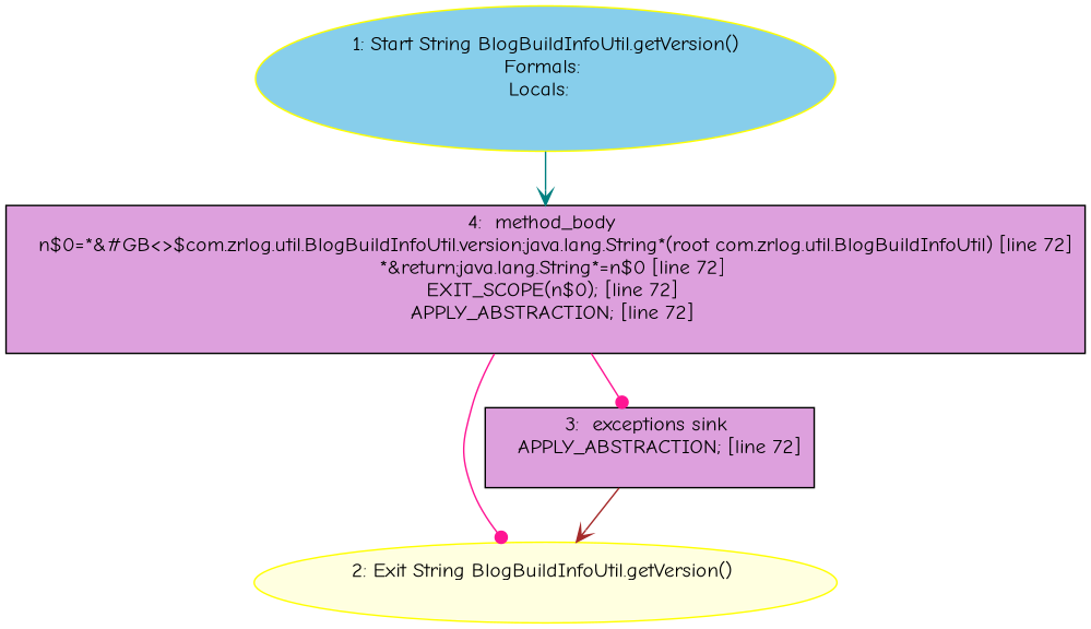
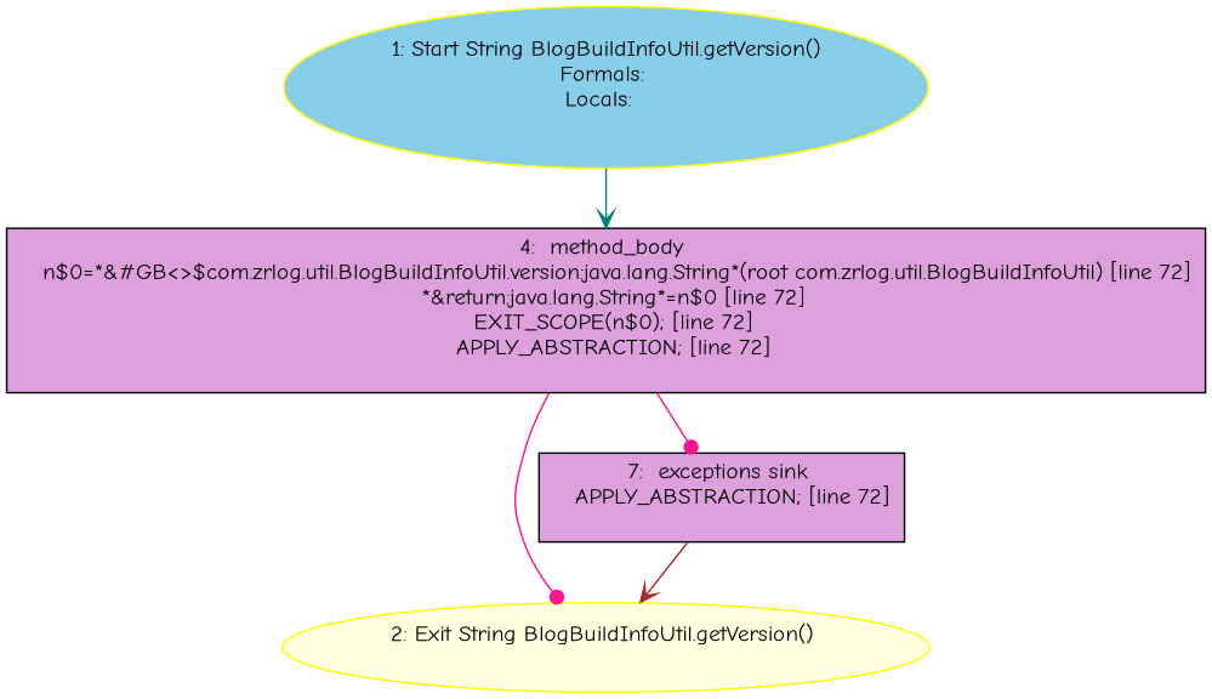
  digraph {
    fontname="Comic Neue"
    node [style=filled fillcolor=plum fontname="Comic Neue"]
    edge [color=deeppink arrowhead=vee fontname="Comic Neue"]
    n1 [color=yellow label="1: Start String BlogBuildInfoUtil.getVersion()\nFormals: \nLocals:  \n  " fillcolor=skyblue]
    n2 [label="4:  method_body \n   n$0=*&#GB<>$com.zrlog.util.BlogBuildInfoUtil.version:java.lang.String*(root com.zrlog.util.BlogBuildInfoUtil) [line 72]\n  *&return:java.lang.String*=n$0 [line 72]\n  EXIT_SCOPE(n$0); [line 72]\n  APPLY_ABSTRACTION; [line 72]\n " shape=box]
    n3 [color=yellow label="2: Exit String BlogBuildInfoUtil.getVersion() \n  " fillcolor=lightyellow]
-   n4 [label="3:  exceptions sink \n   APPLY_ABSTRACTION; [line 72]\n " shape=box]
+   n4 [label="7:  exceptions sink \n   APPLY_ABSTRACTION; [line 72]\n " shape=box]
    n1 -> n2 [color=teal]
    n2 -> n3 [arrowhead=dot]
    n2 -> n4 [arrowhead=dot]
    n4 -> n3 [color=brown]
  }
